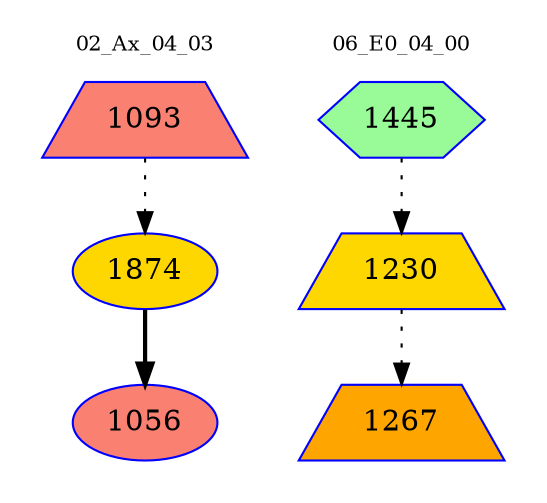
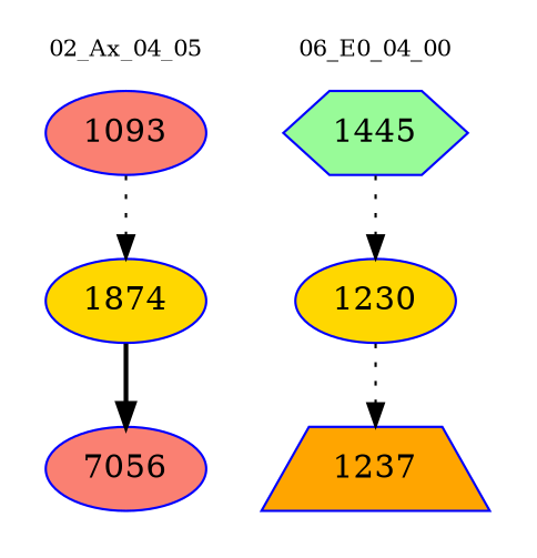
  digraph {
    fontname="DejaVu Serif"
    node [color=blue fillcolor=salmon fontname="DejaVu Serif" shape=ellipse style=filled]
    edge [color=black fontname="DejaVu Serif" style=dotted]
-   n1 [label=1093 shape=trapezium]
+   n1 [label=1093]
    n2 [fillcolor=gold label=1874]
-   n3 [label=1056]
+   n3 [label=7056]
    n4 [fillcolor=palegreen label=1445 shape=hexagon]
-   n5 [fillcolor=gold label=1230 shape=trapezium]
-   n6 [fillcolor=orange label=1267 shape=trapezium]
+   n5 [fillcolor=gold label=1230]
+   n6 [fillcolor=orange label=1237 shape=trapezium]
    subgraph cluster_1 {
      color=white
      fontsize=10
-     label="02_Ax_04_03"
+     label="02_Ax_04_05"
      n1
      n2
      n3
    }
    subgraph cluster_2 {
      color=white
      fontsize=10
      label="06_E0_04_00"
      n4
      n5
      n6
    }
    n1 -> n2
    n2 -> n3 [style=bold]
    n4 -> n5
    n5 -> n6
  }
